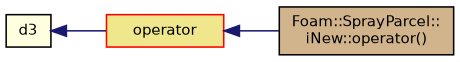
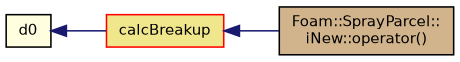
  digraph {
    rankdir=LR
    node [color=black fontname=Helvetica fontsize=10 shape=record style=filled]
    edge [color=midnightblue dir=back fontname=Helvetica fontsize=10 labelfontname=Helvetica labelfontsize=10 style=solid]
-   n1 [fillcolor=lightyellow fontcolor=black height=0.2 label=d3 width=0.4]
-   n2 [color=red fillcolor=khaki height=0.2 label=operator width=0.4]
+   n1 [fillcolor=lightyellow fontcolor=black height=0.2 label=d0 width=0.4]
+   n2 [color=red fillcolor=khaki height=0.2 label=calcBreakup width=0.4]
    n3 [fillcolor=tan height=0.2 label="Foam::SprayParcel::\liNew::operator()" width=0.4]
    n1 -> n2
    n2 -> n3
  }
